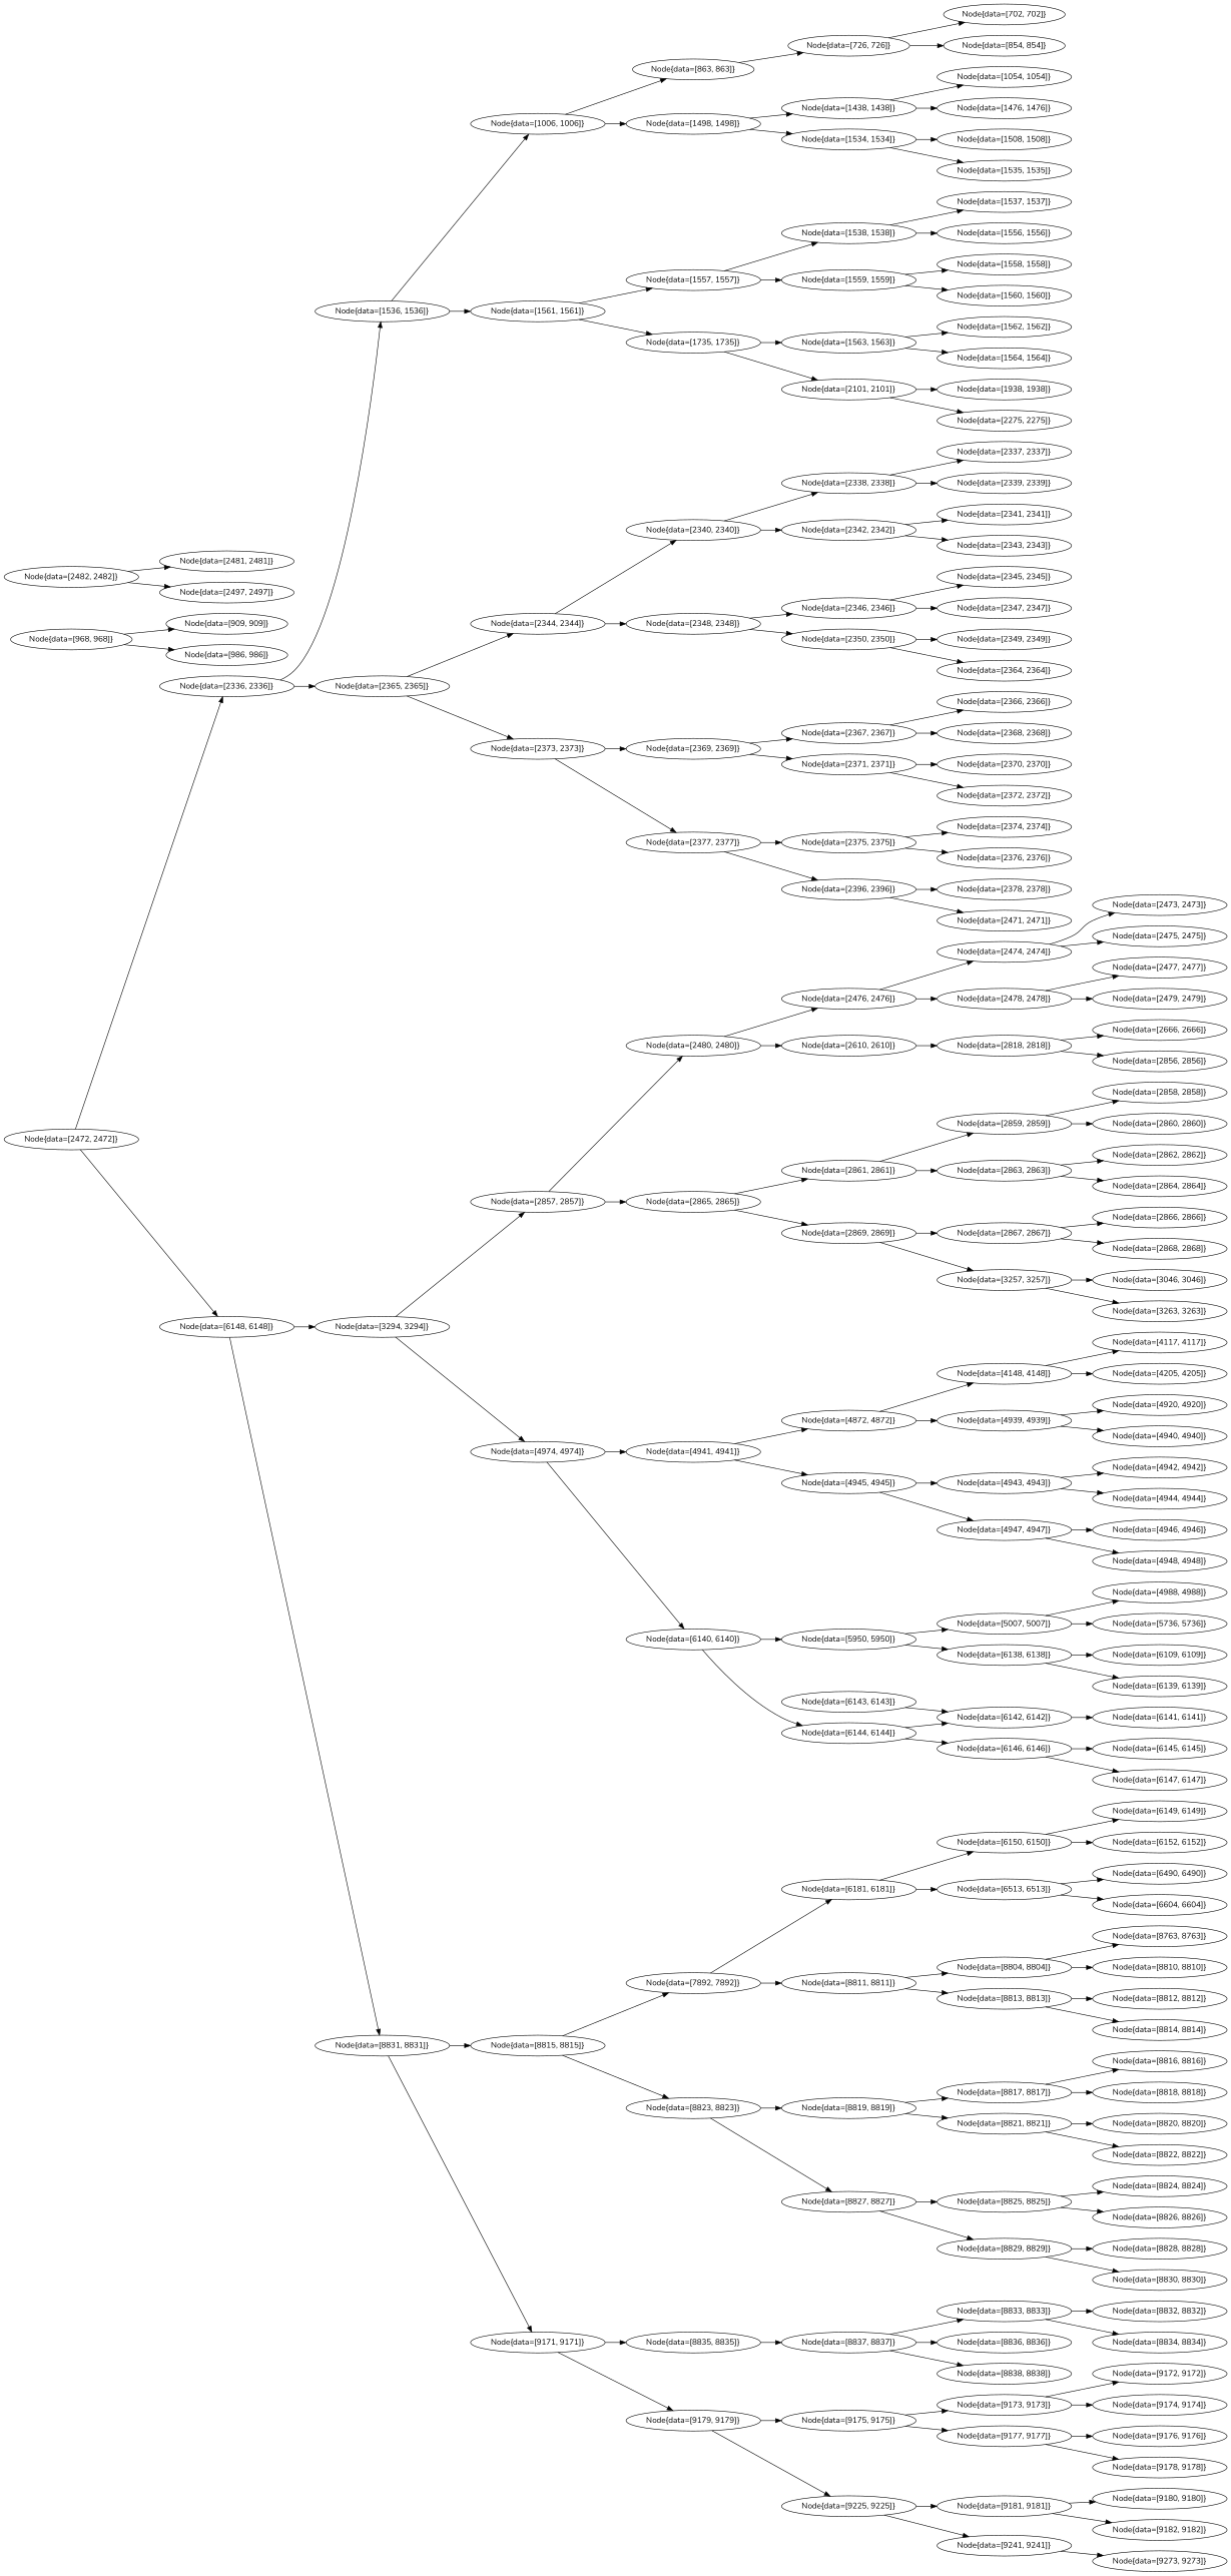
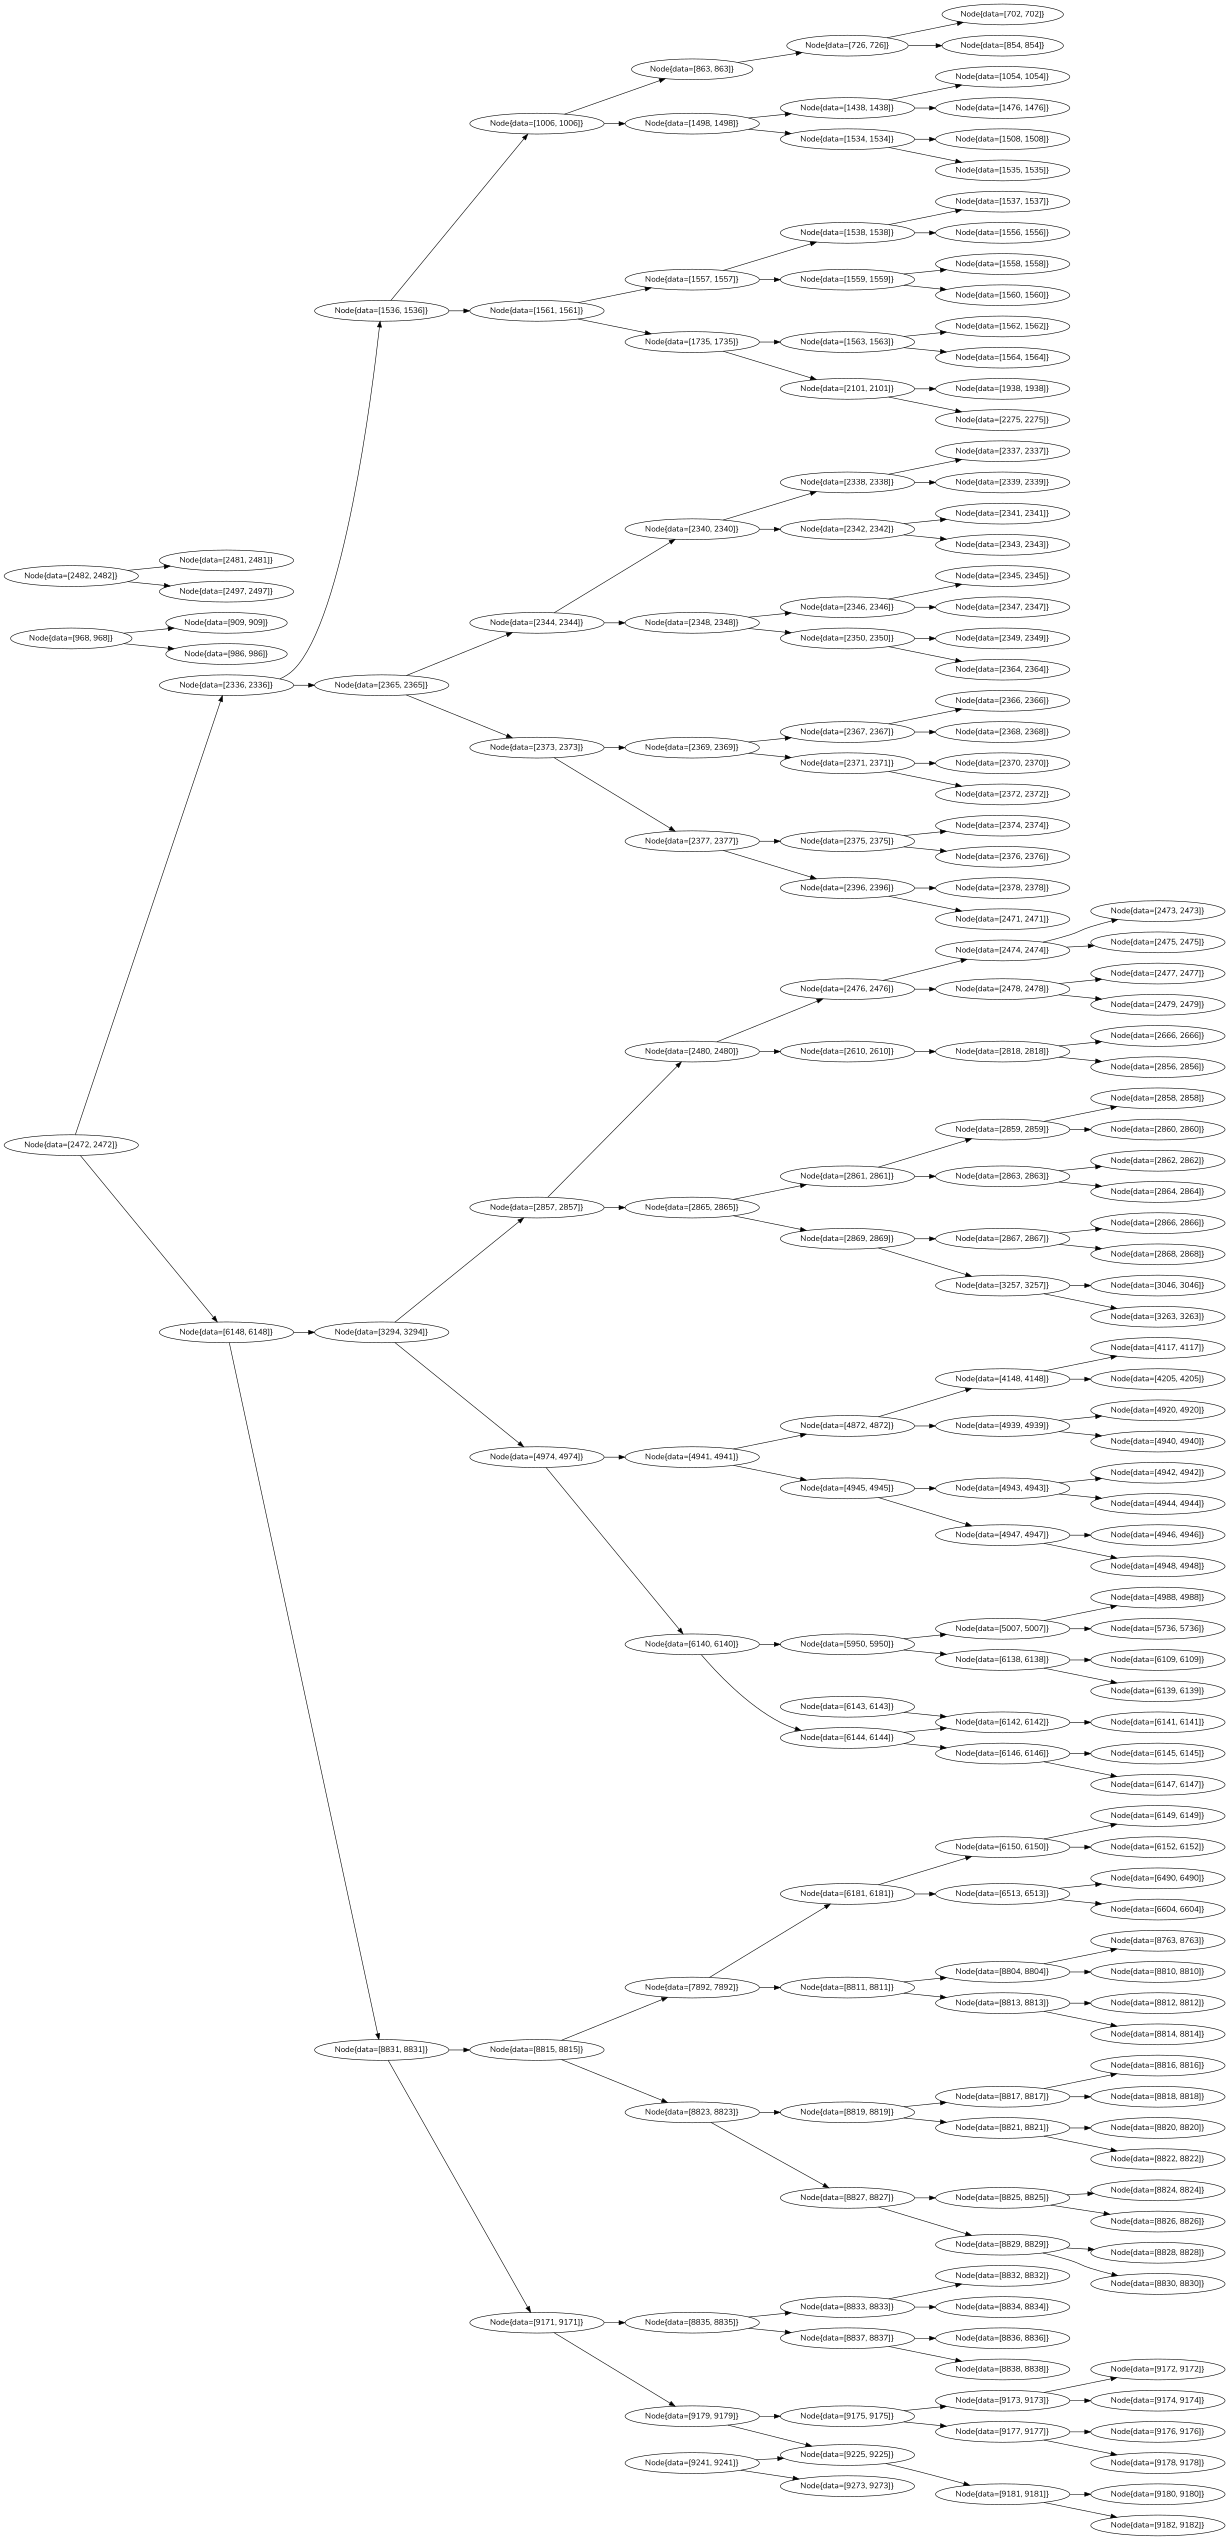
  digraph {
    fontname=Nunito
    rankdir=LR
    node [fontname=Nunito]
    edge [fontname=Nunito]
    n1 [label="Node{data=[2472, 2472]}"]
    n2 [label="Node{data=[2336, 2336]}"]
    n3 [label="Node{data=[6148, 6148]}"]
    n4 [label="Node{data=[1536, 1536]}"]
    n5 [label="Node{data=[2365, 2365]}"]
    n6 [label="Node{data=[3294, 3294]}"]
    n7 [label="Node{data=[8831, 8831]}"]
    n8 [label="Node{data=[1006, 1006]}"]
    n9 [label="Node{data=[1561, 1561]}"]
    n10 [label="Node{data=[2344, 2344]}"]
    n11 [label="Node{data=[2373, 2373]}"]
    n12 [label="Node{data=[863, 863]}"]
    n13 [label="Node{data=[1498, 1498]}"]
    n14 [label="Node{data=[1557, 1557]}"]
    n15 [label="Node{data=[1735, 1735]}"]
    n16 [label="Node{data=[726, 726]}"]
    n17 [label="Node{data=[1438, 1438]}"]
    n18 [label="Node{data=[1534, 1534]}"]
    n19 [label="Node{data=[702, 702]}"]
    n20 [label="Node{data=[854, 854]}"]
    n21 [label="Node{data=[968, 968]}"]
    n22 [label="Node{data=[909, 909]}"]
    n23 [label="Node{data=[986, 986]}"]
    n24 [label="Node{data=[1054, 1054]}"]
    n25 [label="Node{data=[1476, 1476]}"]
    n26 [label="Node{data=[1508, 1508]}"]
    n27 [label="Node{data=[1535, 1535]}"]
    n28 [label="Node{data=[1538, 1538]}"]
    n29 [label="Node{data=[1559, 1559]}"]
    n30 [label="Node{data=[1563, 1563]}"]
    n31 [label="Node{data=[2101, 2101]}"]
    n32 [label="Node{data=[1537, 1537]}"]
    n33 [label="Node{data=[1556, 1556]}"]
    n34 [label="Node{data=[1558, 1558]}"]
    n35 [label="Node{data=[1560, 1560]}"]
    n36 [label="Node{data=[1562, 1562]}"]
    n37 [label="Node{data=[1564, 1564]}"]
    n38 [label="Node{data=[1938, 1938]}"]
    n39 [label="Node{data=[2275, 2275]}"]
    n40 [label="Node{data=[2340, 2340]}"]
    n41 [label="Node{data=[2348, 2348]}"]
    n42 [label="Node{data=[2369, 2369]}"]
    n43 [label="Node{data=[2377, 2377]}"]
    n44 [label="Node{data=[2338, 2338]}"]
    n45 [label="Node{data=[2342, 2342]}"]
    n46 [label="Node{data=[2346, 2346]}"]
    n47 [label="Node{data=[2350, 2350]}"]
    n48 [label="Node{data=[2337, 2337]}"]
    n49 [label="Node{data=[2339, 2339]}"]
    n50 [label="Node{data=[2341, 2341]}"]
    n51 [label="Node{data=[2343, 2343]}"]
    n52 [label="Node{data=[2345, 2345]}"]
    n53 [label="Node{data=[2347, 2347]}"]
    n54 [label="Node{data=[2349, 2349]}"]
    n55 [label="Node{data=[2364, 2364]}"]
    n56 [label="Node{data=[2367, 2367]}"]
    n57 [label="Node{data=[2371, 2371]}"]
    n58 [label="Node{data=[2375, 2375]}"]
    n59 [label="Node{data=[2396, 2396]}"]
    n60 [label="Node{data=[2366, 2366]}"]
    n61 [label="Node{data=[2368, 2368]}"]
    n62 [label="Node{data=[2370, 2370]}"]
    n63 [label="Node{data=[2372, 2372]}"]
    n64 [label="Node{data=[2374, 2374]}"]
    n65 [label="Node{data=[2376, 2376]}"]
    n66 [label="Node{data=[2378, 2378]}"]
    n67 [label="Node{data=[2471, 2471]}"]
    n68 [label="Node{data=[2857, 2857]}"]
    n69 [label="Node{data=[4974, 4974]}"]
    n70 [label="Node{data=[8815, 8815]}"]
    n71 [label="Node{data=[9171, 9171]}"]
    n72 [label="Node{data=[2480, 2480]}"]
    n73 [label="Node{data=[2865, 2865]}"]
    n74 [label="Node{data=[4941, 4941]}"]
    n75 [label="Node{data=[6140, 6140]}"]
    n76 [label="Node{data=[2476, 2476]}"]
    n77 [label="Node{data=[2610, 2610]}"]
    n78 [label="Node{data=[2861, 2861]}"]
    n79 [label="Node{data=[2869, 2869]}"]
    n80 [label="Node{data=[2474, 2474]}"]
    n81 [label="Node{data=[2478, 2478]}"]
    n82 [label="Node{data=[2818, 2818]}"]
    n83 [label="Node{data=[2473, 2473]}"]
    n84 [label="Node{data=[2475, 2475]}"]
    n85 [label="Node{data=[2477, 2477]}"]
    n86 [label="Node{data=[2479, 2479]}"]
    n87 [label="Node{data=[2482, 2482]}"]
    n88 [label="Node{data=[2481, 2481]}"]
    n89 [label="Node{data=[2497, 2497]}"]
    n90 [label="Node{data=[2666, 2666]}"]
    n91 [label="Node{data=[2856, 2856]}"]
    n92 [label="Node{data=[2859, 2859]}"]
    n93 [label="Node{data=[2863, 2863]}"]
    n94 [label="Node{data=[2867, 2867]}"]
    n95 [label="Node{data=[3257, 3257]}"]
    n96 [label="Node{data=[2858, 2858]}"]
    n97 [label="Node{data=[2860, 2860]}"]
    n98 [label="Node{data=[2862, 2862]}"]
    n99 [label="Node{data=[2864, 2864]}"]
    n100 [label="Node{data=[2866, 2866]}"]
    n101 [label="Node{data=[2868, 2868]}"]
    n102 [label="Node{data=[3046, 3046]}"]
    n103 [label="Node{data=[3263, 3263]}"]
    n104 [label="Node{data=[4872, 4872]}"]
    n105 [label="Node{data=[4945, 4945]}"]
    n106 [label="Node{data=[5950, 5950]}"]
    n107 [label="Node{data=[6144, 6144]}"]
    n108 [label="Node{data=[4148, 4148]}"]
    n109 [label="Node{data=[4939, 4939]}"]
    n110 [label="Node{data=[4943, 4943]}"]
    n111 [label="Node{data=[4947, 4947]}"]
    n112 [label="Node{data=[4117, 4117]}"]
    n113 [label="Node{data=[4205, 4205]}"]
    n114 [label="Node{data=[4920, 4920]}"]
    n115 [label="Node{data=[4940, 4940]}"]
    n116 [label="Node{data=[4942, 4942]}"]
    n117 [label="Node{data=[4944, 4944]}"]
    n118 [label="Node{data=[4946, 4946]}"]
    n119 [label="Node{data=[4948, 4948]}"]
    n120 [label="Node{data=[5007, 5007]}"]
    n121 [label="Node{data=[6138, 6138]}"]
    n122 [label="Node{data=[6142, 6142]}"]
    n123 [label="Node{data=[6146, 6146]}"]
    n124 [label="Node{data=[4988, 4988]}"]
    n125 [label="Node{data=[5736, 5736]}"]
    n126 [label="Node{data=[6109, 6109]}"]
    n127 [label="Node{data=[6139, 6139]}"]
    n128 [label="Node{data=[6141, 6141]}"]
    n129 [label="Node{data=[6145, 6145]}"]
    n130 [label="Node{data=[6147, 6147]}"]
    n131 [label="Node{data=[6143, 6143]}"]
    n132 [label="Node{data=[7892, 7892]}"]
    n133 [label="Node{data=[8823, 8823]}"]
    n134 [label="Node{data=[8835, 8835]}"]
    n135 [label="Node{data=[9179, 9179]}"]
    n136 [label="Node{data=[6181, 6181]}"]
    n137 [label="Node{data=[8811, 8811]}"]
    n138 [label="Node{data=[8819, 8819]}"]
    n139 [label="Node{data=[8827, 8827]}"]
    n140 [label="Node{data=[6150, 6150]}"]
    n141 [label="Node{data=[6513, 6513]}"]
    n142 [label="Node{data=[8804, 8804]}"]
    n143 [label="Node{data=[8813, 8813]}"]
    n144 [label="Node{data=[6149, 6149]}"]
    n145 [label="Node{data=[6152, 6152]}"]
    n146 [label="Node{data=[6490, 6490]}"]
    n147 [label="Node{data=[6604, 6604]}"]
    n148 [label="Node{data=[8763, 8763]}"]
    n149 [label="Node{data=[8810, 8810]}"]
    n150 [label="Node{data=[8812, 8812]}"]
    n151 [label="Node{data=[8814, 8814]}"]
    n152 [label="Node{data=[8817, 8817]}"]
    n153 [label="Node{data=[8821, 8821]}"]
    n154 [label="Node{data=[8825, 8825]}"]
    n155 [label="Node{data=[8829, 8829]}"]
    n156 [label="Node{data=[8816, 8816]}"]
    n157 [label="Node{data=[8818, 8818]}"]
    n158 [label="Node{data=[8820, 8820]}"]
    n159 [label="Node{data=[8822, 8822]}"]
    n160 [label="Node{data=[8824, 8824]}"]
    n161 [label="Node{data=[8826, 8826]}"]
    n162 [label="Node{data=[8828, 8828]}"]
    n163 [label="Node{data=[8830, 8830]}"]
    n164 [label="Node{data=[8833, 8833]}"]
    n165 [label="Node{data=[8837, 8837]}"]
    n166 [label="Node{data=[9175, 9175]}"]
    n167 [label="Node{data=[9225, 9225]}"]
    n168 [label="Node{data=[8832, 8832]}"]
    n169 [label="Node{data=[8834, 8834]}"]
    n170 [label="Node{data=[8836, 8836]}"]
    n171 [label="Node{data=[8838, 8838]}"]
    n172 [label="Node{data=[9173, 9173]}"]
    n173 [label="Node{data=[9177, 9177]}"]
    n174 [label="Node{data=[9181, 9181]}"]
    n175 [label="Node{data=[9241, 9241]}"]
    n176 [label="Node{data=[9172, 9172]}"]
    n177 [label="Node{data=[9174, 9174]}"]
    n178 [label="Node{data=[9176, 9176]}"]
    n179 [label="Node{data=[9178, 9178]}"]
    n180 [label="Node{data=[9180, 9180]}"]
    n181 [label="Node{data=[9182, 9182]}"]
    n182 [label="Node{data=[9273, 9273]}"]
    n1 -> n2
    n1 -> n3
    n2 -> n4
    n2 -> n5
    n3 -> n6
    n3 -> n7
    n4 -> n8
    n4 -> n9
    n5 -> n10
    n5 -> n11
    n6 -> n68
    n6 -> n69
    n7 -> n70
    n7 -> n71
    n8 -> n12
    n8 -> n13
    n9 -> n14
    n9 -> n15
    n10 -> n40
    n10 -> n41
    n11 -> n42
    n11 -> n43
    n12 -> n16
    n13 -> n17
    n13 -> n18
    n14 -> n28
    n14 -> n29
    n15 -> n30
    n15 -> n31
    n16 -> n19
    n16 -> n20
    n17 -> n24
    n17 -> n25
    n18 -> n26
    n18 -> n27
    n21 -> n22
    n21 -> n23
    n28 -> n32
    n28 -> n33
    n29 -> n34
    n29 -> n35
    n30 -> n36
    n30 -> n37
    n31 -> n38
    n31 -> n39
    n40 -> n44
    n40 -> n45
    n41 -> n46
    n41 -> n47
    n42 -> n56
    n42 -> n57
    n43 -> n58
    n43 -> n59
    n44 -> n48
    n44 -> n49
    n45 -> n50
    n45 -> n51
    n46 -> n52
    n46 -> n53
    n47 -> n54
    n47 -> n55
    n56 -> n60
    n56 -> n61
    n57 -> n62
    n57 -> n63
    n58 -> n64
    n58 -> n65
    n59 -> n66
    n59 -> n67
    n68 -> n72
    n68 -> n73
    n69 -> n74
    n69 -> n75
    n70 -> n132
    n70 -> n133
    n71 -> n134
    n71 -> n135
    n72 -> n76
    n72 -> n77
    n73 -> n78
    n73 -> n79
    n74 -> n104
    n74 -> n105
    n75 -> n106
    n75 -> n107
    n76 -> n80
    n76 -> n81
    n77 -> n82
    n78 -> n92
    n78 -> n93
    n79 -> n94
    n79 -> n95
    n80 -> n83
    n80 -> n84
    n81 -> n85
    n81 -> n86
    n82 -> n90
    n82 -> n91
    n87 -> n88
    n87 -> n89
    n92 -> n96
    n92 -> n97
    n93 -> n98
    n93 -> n99
    n94 -> n100
    n94 -> n101
    n95 -> n102
    n95 -> n103
    n104 -> n108
    n104 -> n109
    n105 -> n110
    n105 -> n111
    n106 -> n120
    n106 -> n121
    n107 -> n122
    n107 -> n123
    n108 -> n112
    n108 -> n113
    n109 -> n114
    n109 -> n115
    n110 -> n116
    n110 -> n117
    n111 -> n118
    n111 -> n119
    n120 -> n124
    n120 -> n125
    n121 -> n126
    n121 -> n127
    n122 -> n128
    n123 -> n129
    n123 -> n130
    n131 -> n122
    n132 -> n136
    n132 -> n137
    n133 -> n138
    n133 -> n139
-   n165 -> n164
+   n134 -> n164
    n134 -> n165
    n135 -> n166
    n135 -> n167
    n136 -> n140
    n136 -> n141
    n137 -> n142
    n137 -> n143
    n138 -> n152
    n138 -> n153
    n139 -> n154
    n139 -> n155
    n140 -> n144
    n140 -> n145
    n141 -> n146
    n141 -> n147
    n142 -> n148
    n142 -> n149
    n143 -> n150
    n143 -> n151
    n152 -> n156
    n152 -> n157
    n153 -> n158
    n153 -> n159
    n154 -> n160
    n154 -> n161
    n155 -> n162
    n155 -> n163
    n164 -> n168
    n164 -> n169
    n165 -> n170
    n165 -> n171
    n166 -> n172
    n166 -> n173
    n167 -> n174
-   n167 -> n175
+   n175 -> n167
    n172 -> n176
    n172 -> n177
    n173 -> n178
    n173 -> n179
    n174 -> n180
    n174 -> n181
    n175 -> n182
  }
